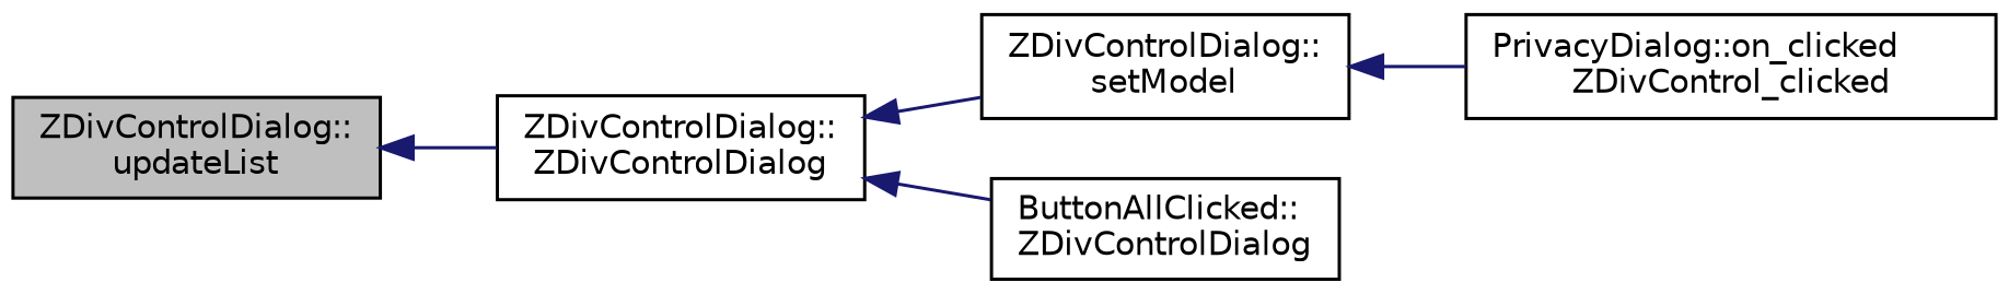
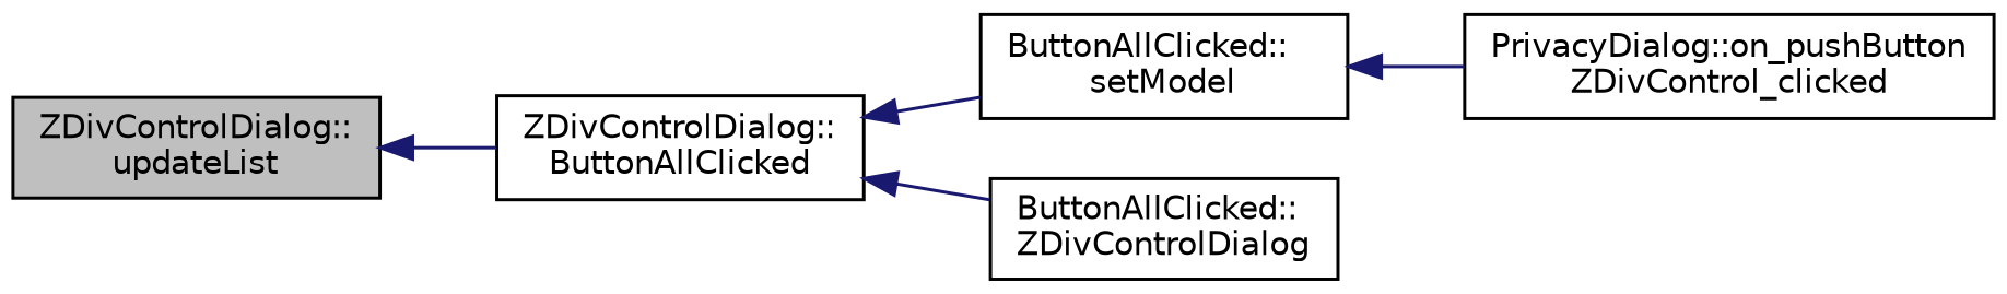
  digraph {
    rankdir=LR
    node [color=black fillcolor=white fontname=Helvetica fontsize=10 shape=record style=filled]
    edge [color=midnightblue dir=back fontname=Helvetica fontsize=10 labelfontname=Helvetica labelfontsize=10 style=solid]
    n1 [fillcolor=grey75 fontcolor=black height=0.2 label="ZDivControlDialog::\lupdateList" width=0.4]
-   n2 [height=0.2 label="ZDivControlDialog::\lZDivControlDialog" width=0.4]
-   n3 [height=0.2 label="ZDivControlDialog::\lsetModel" width=0.4]
-   n4 [height=0.2 label="PrivacyDialog::on_clicked\lZDivControl_clicked" width=0.4]
+   n2 [height=0.2 label="ZDivControlDialog::\lButtonAllClicked" width=0.4]
+   n3 [height=0.2 label="ButtonAllClicked::\lsetModel" width=0.4]
+   n4 [height=0.2 label="PrivacyDialog::on_pushButton\lZDivControl_clicked" width=0.4]
    n5 [height=0.2 label="ButtonAllClicked::\lZDivControlDialog" width=0.4]
    n1 -> n2
    n2 -> n3
    n2 -> n5
    n3 -> n4
  }
